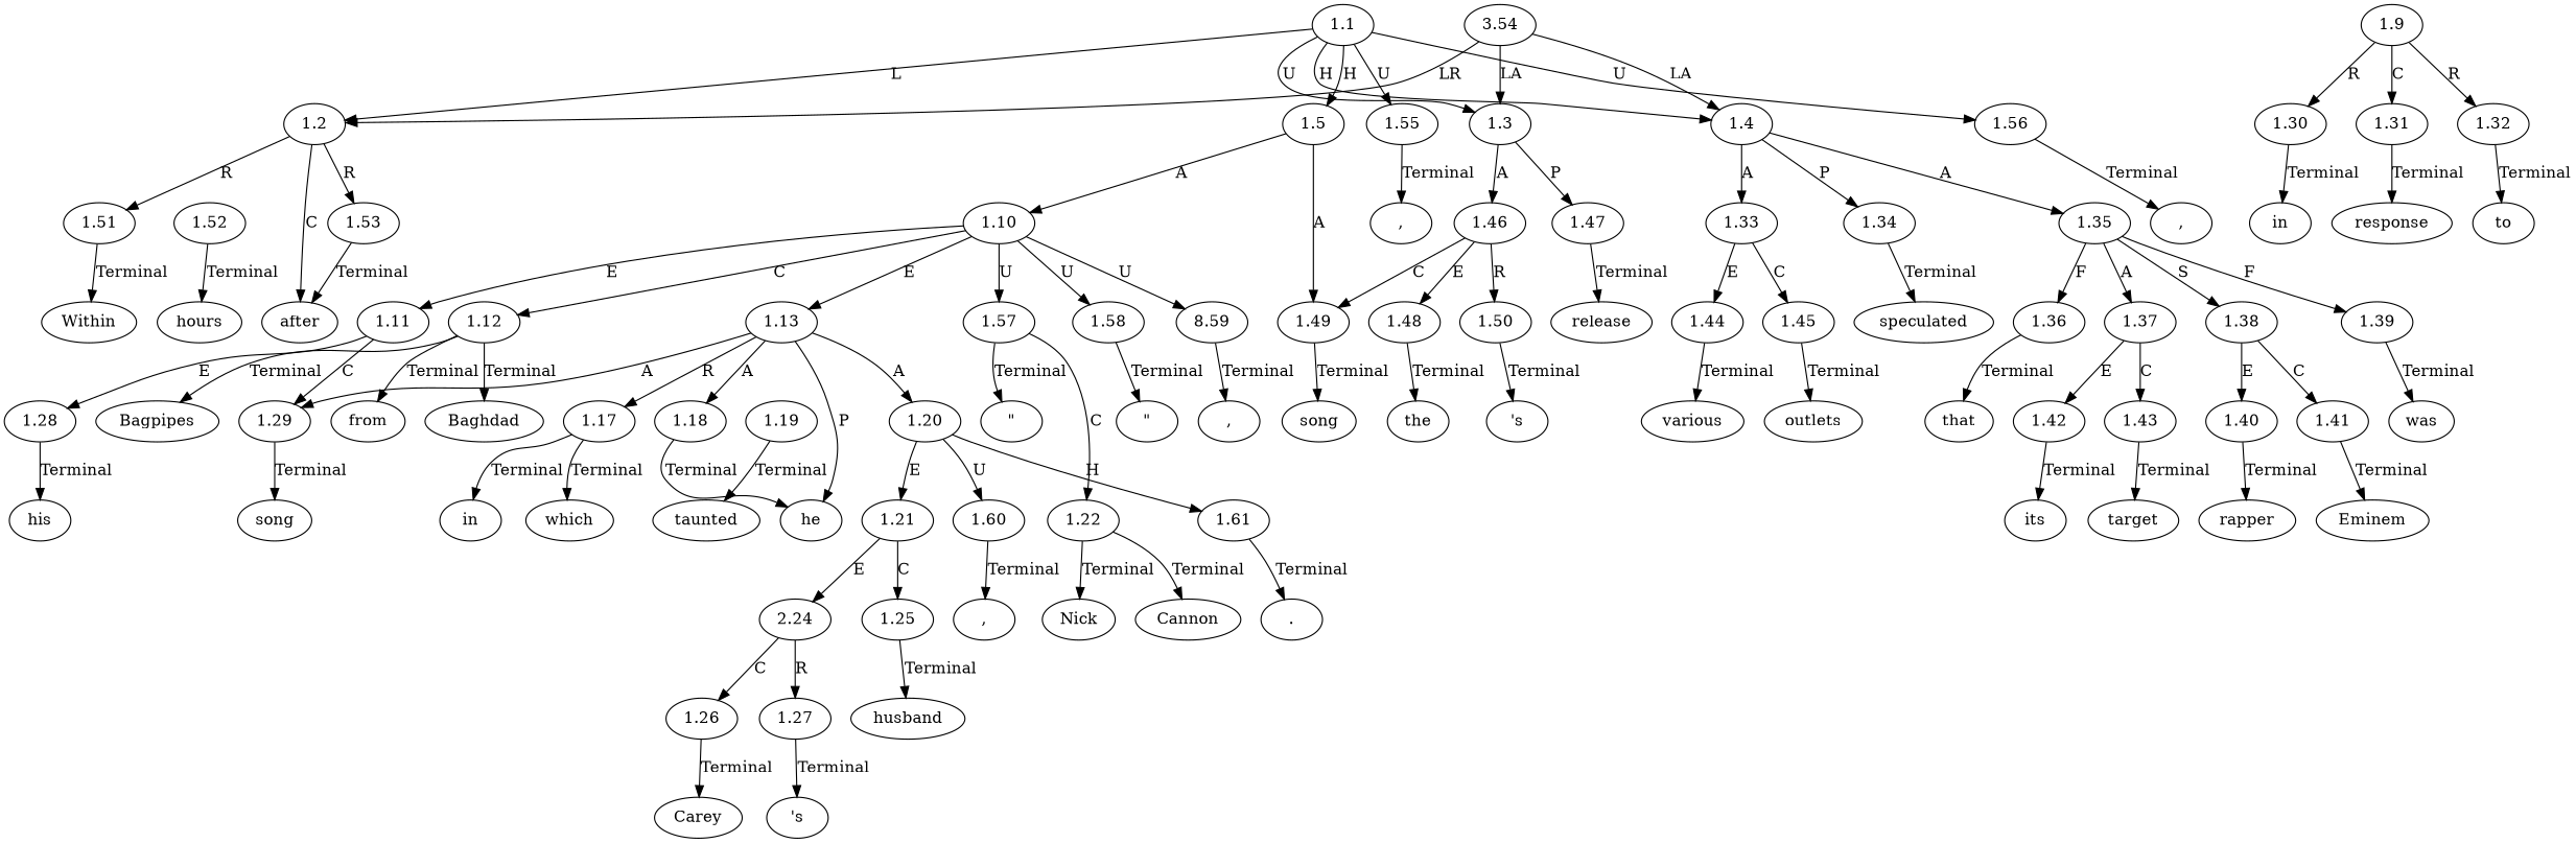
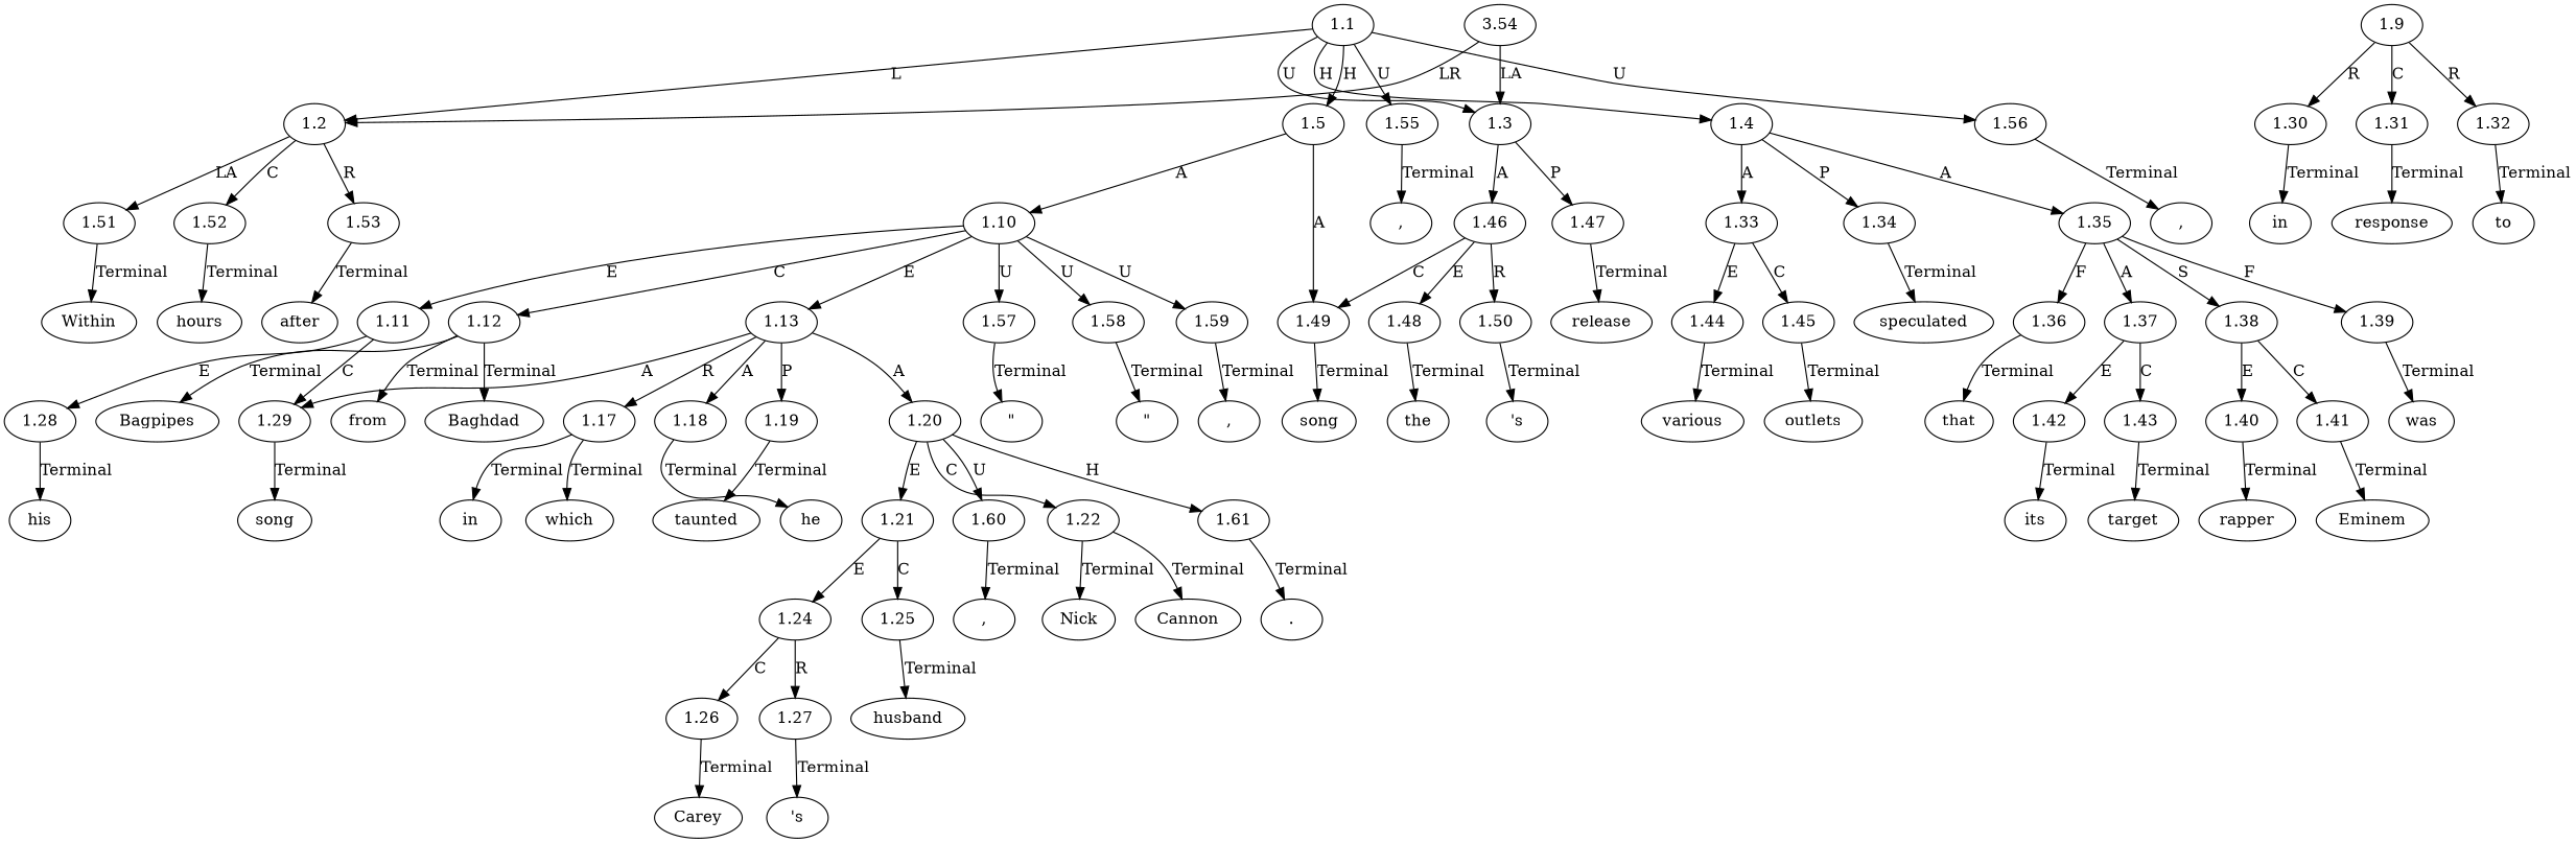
  digraph {
    node [ordering=out]
    edge [ordering=out]
    n1 [label=Within]
    n2 [label=outlets]
    n3 [label=speculated]
    n4 [label=that]
    n5 [label=its]
    n6 [label=target]
    n7 [label=was]
    n8 [label=rapper]
    n9 [label=Eminem]
    n10 [label=","]
    n11 [label=in]
    n12 [label=hours]
    n13 [label=response]
    n14 [label=to]
    n15 [label=his]
    n16 [label=song]
    n17 [label="\""]
    n18 [label=Bagpipes]
    n19 [label=from]
    n20 [label=Baghdad]
    n21 [label="\""]
    n22 [label=","]
    n23 [label=after]
    n24 [label=in]
    n25 [label=which]
    n26 [label=he]
    n27 [label=taunted]
    n28 [label=Carey]
    n29 [label="'s"]
    n30 [label=husband]
    n31 [label=","]
    n32 [label=Nick]
    n33 [label=Cannon]
    n34 [label=the]
    n35 [label="."]
    n36 [label=song]
    n37 [label="'s"]
    n38 [label=release]
    n39 [label=","]
    n40 [label=various]
    n41 [label=1.1]
    n42 [label=1.2]
    n43 [label=1.3]
    n44 [label=1.4]
    n45 [label=1.5]
    n46 [label=1.55]
    n47 [label=1.56]
    n48 [label=1.51]
    n49 [label=1.52]
    n50 [label=1.53]
    n51 [label=1.46]
    n52 [label=1.47]
    n53 [label=1.33]
    n54 [label=1.34]
    n55 [label=1.35]
    n56 [label=1.10]
    n57 [label=1.49]
    n58 [label=1.48]
    n59 [label=1.50]
    n60 [label=1.44]
    n61 [label=1.45]
    n62 [label=1.36]
    n63 [label=1.37]
    n64 [label=1.38]
    n65 [label=1.39]
    n66 [label=1.9]
    n67 [label=1.30]
    n68 [label=1.31]
    n69 [label=1.32]
    n70 [label=1.11]
    n71 [label=1.12]
    n72 [label=1.13]
    n73 [label=1.57]
    n74 [label=1.58]
-   n75 [label=8.59]
+   n75 [label=1.59]
    n76 [label=1.28]
    n77 [label=1.29]
    n78 [label=1.17]
    n79 [label=1.18]
    n80 [label=1.19]
    n81 [label=1.20]
    n82 [label=1.21]
    n83 [label=1.22]
    n84 [label=1.60]
    n85 [label=1.61]
-   n86 [label=2.24]
+   n86 [label=1.24]
    n87 [label=1.25]
    n88 [label=1.26]
    n89 [label=1.27]
    n90 [label=1.42]
    n91 [label=1.43]
    n92 [label=1.40]
    n93 [label=1.41]
    n94 [label=3.54]
    n41 -> n42 [label=L]
    n41 -> n43 [label=U]
    n41 -> n44 [label=H]
    n41 -> n45 [label=H]
    n41 -> n46 [label=U]
    n41 -> n47 [label=U]
-   n42 -> n48 [label=R]
-   n42 -> n23 [label=C]
+   n42 -> n48 [label=LA]
+   n42 -> n49 [label=C]
    n42 -> n50 [label=R]
    n43 -> n51 [label=A]
    n43 -> n52 [label=P]
    n44 -> n53 [label=A]
    n44 -> n54 [label=P]
    n44 -> n55 [label=A]
    n45 -> n56 [label=A]
    n45 -> n57 [label=A]
    n46 -> n39 [label=Terminal]
    n47 -> n10 [label=Terminal]
    n48 -> n1 [label=Terminal]
    n49 -> n12 [label=Terminal]
    n50 -> n23 [label=Terminal]
    n51 -> n57 [label=C]
    n51 -> n58 [label=E]
    n51 -> n59 [label=R]
    n52 -> n38 [label=Terminal]
    n53 -> n60 [label=E]
    n53 -> n61 [label=C]
    n54 -> n3 [label=Terminal]
    n55 -> n62 [label=F]
    n55 -> n63 [label=A]
    n55 -> n64 [label=S]
    n55 -> n65 [label=F]
    n56 -> n70 [label=E]
    n56 -> n71 [label=C]
    n56 -> n72 [label=E]
    n56 -> n73 [label=U]
    n56 -> n74 [label=U]
    n56 -> n75 [label=U]
    n57 -> n36 [label=Terminal]
    n58 -> n34 [label=Terminal]
    n59 -> n37 [label=Terminal]
    n60 -> n40 [label=Terminal]
    n61 -> n2 [label=Terminal]
    n62 -> n4 [label=Terminal]
    n63 -> n90 [label=E]
    n63 -> n91 [label=C]
    n64 -> n92 [label=E]
    n64 -> n93 [label=C]
    n65 -> n7 [label=Terminal]
    n66 -> n67 [label=R]
    n66 -> n68 [label=C]
    n66 -> n69 [label=R]
    n67 -> n11 [label=Terminal]
    n68 -> n13 [label=Terminal]
    n69 -> n14 [label=Terminal]
    n70 -> n76 [label=E]
    n70 -> n77 [label=C]
    n71 -> n18 [label=Terminal]
    n71 -> n19 [label=Terminal]
    n71 -> n20 [label=Terminal]
    n72 -> n77 [label=A]
    n72 -> n78 [label=R]
    n72 -> n79 [label=A]
-   n72 -> n26 [label=P]
+   n72 -> n80 [label=P]
    n72 -> n81 [label=A]
    n73 -> n17 [label=Terminal]
    n74 -> n21 [label=Terminal]
    n75 -> n22 [label=Terminal]
    n76 -> n15 [label=Terminal]
    n77 -> n16 [label=Terminal]
    n78 -> n24 [label=Terminal]
    n78 -> n25 [label=Terminal]
    n79 -> n26 [label=Terminal]
    n80 -> n27 [label=Terminal]
    n81 -> n82 [label=E]
-   n73 -> n83 [label=C]
+   n81 -> n83 [label=C]
    n81 -> n84 [label=U]
    n81 -> n85 [label=H]
    n82 -> n86 [label=E]
    n82 -> n87 [label=C]
    n83 -> n32 [label=Terminal]
    n83 -> n33 [label=Terminal]
    n84 -> n31 [label=Terminal]
    n85 -> n35 [label=Terminal]
    n86 -> n88 [label=C]
    n86 -> n89 [label=R]
    n87 -> n30 [label=Terminal]
    n88 -> n28 [label=Terminal]
    n89 -> n29 [label=Terminal]
    n90 -> n5 [label=Terminal]
    n91 -> n6 [label=Terminal]
    n92 -> n8 [label=Terminal]
    n93 -> n9 [label=Terminal]
    n94 -> n42 [label=LR]
    n94 -> n43 [label=LA]
-   n94 -> n44 [label=LA]
  }
